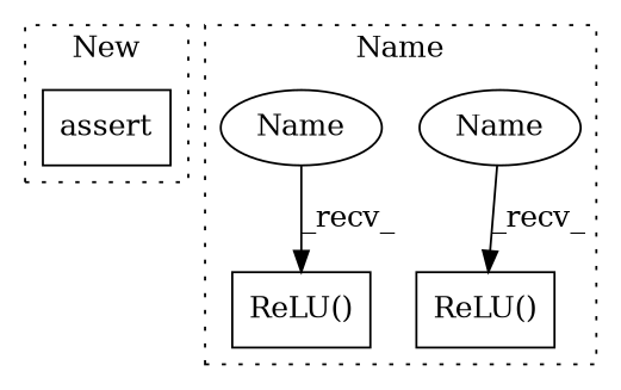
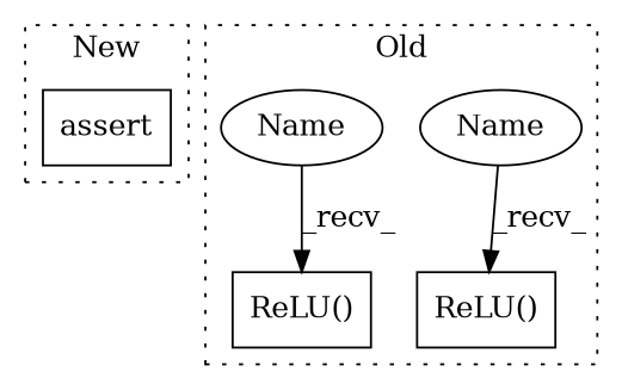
  digraph {
    node [a=75 l=9 s=2807 shape=box]
    n1 [a=65 l=7 label=assert s=2189]
    n2 [label="ReLU()"]
    n3 [label="ReLU()" s=2617]
    n4 [a=87 l=2 label=Name shape=ellipse]
    n5 [a=87 l=2 label=Name s=2617 shape=ellipse]
    subgraph cluster_1 {
      label=New
      style=dotted
      n1
    }
    subgraph cluster_2 {
-     label=Name
+     label=Old
      style=dotted
      n2
      n3
      n4
      n5
    }
    n4 -> n2 [label=_recv_]
    n5 -> n3 [label=_recv_]
  }
